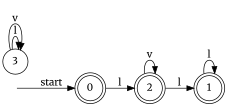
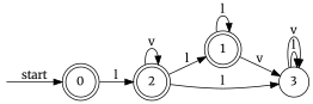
  digraph {
    fontname=Merriweather
    rankdir=LR
    node [fontname=Merriweather shape=doublecircle]
    edge [fontname=Merriweather]
    __start [shape=point style=invis]
    0
    2
    1
    3 [shape=circle]
    __start -> 0 [label=start]
    0 -> 2 [label=l]
    2 -> 2 [label=v]
    2 -> 1 [label=l]
+   2 -> 3 [label=l]
    1 -> 1 [label=l]
+   1 -> 3 [label=v]
    3 -> 3 [label=l]
    3 -> 3 [label=v]
  }
